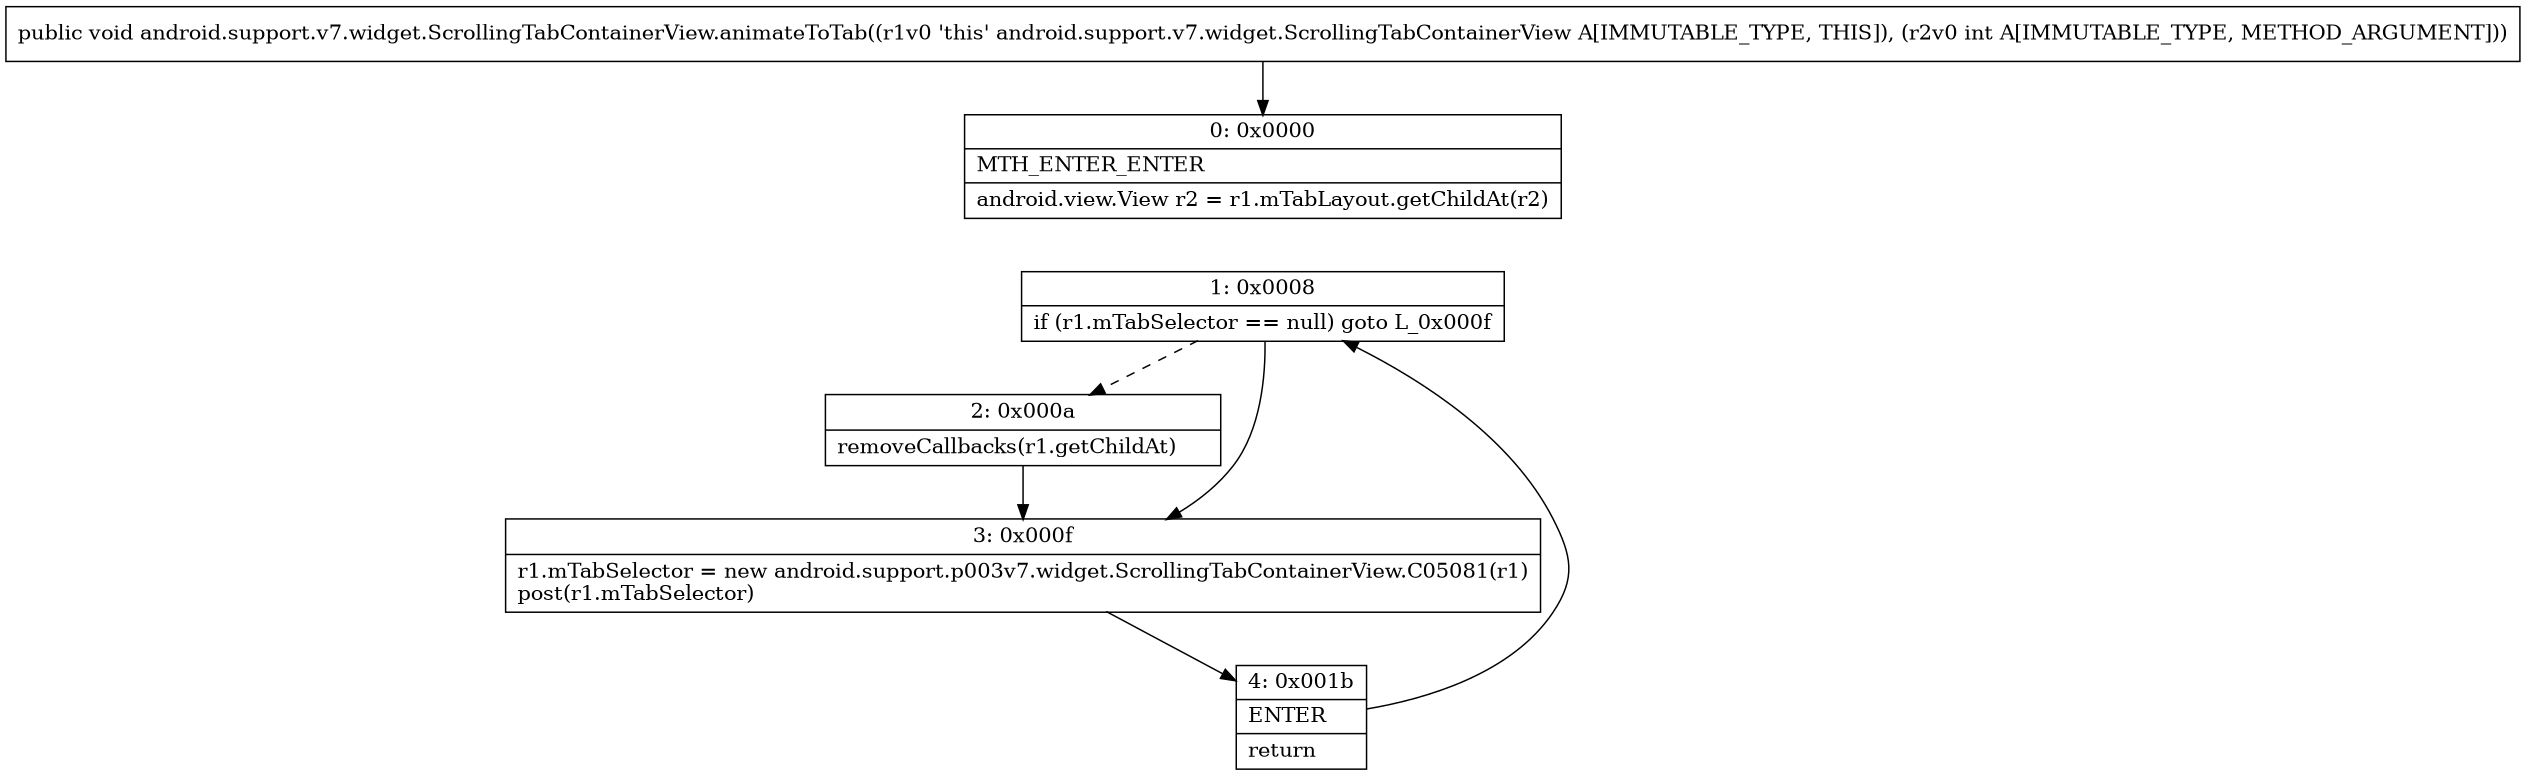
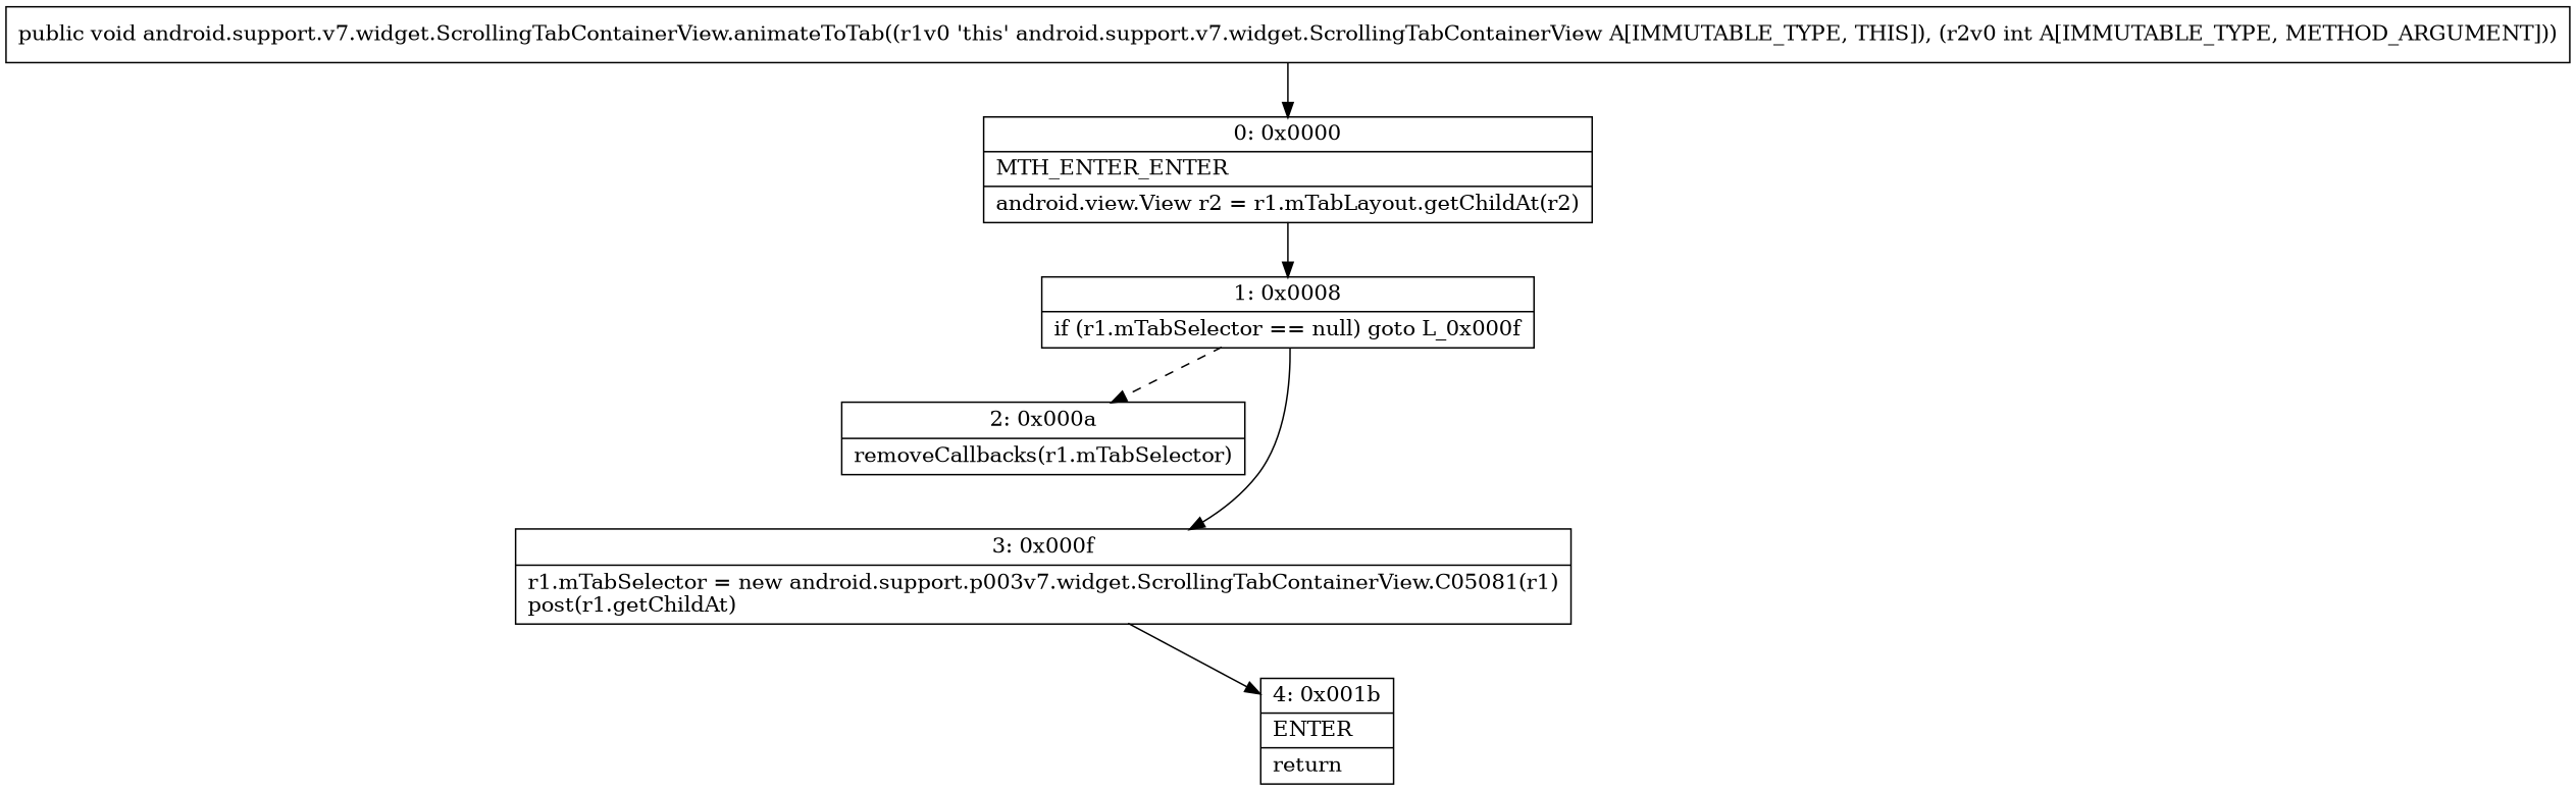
  digraph {
    node [shape=record]
    n1 [label="{0\:\ 0x0000|MTH_ENTER_ENTER\l|android.view.View r2 = r1.mTabLayout.getChildAt(r2)\l}"]
    n2 [label="{1\:\ 0x0008|if (r1.mTabSelector == null) goto L_0x000f\l}"]
-   n3 [label="{2\:\ 0x000a|removeCallbacks(r1.getChildAt)\l}"]
-   n4 [label="{3\:\ 0x000f|r1.mTabSelector = new android.support.p003v7.widget.ScrollingTabContainerView.C05081(r1)\lpost(r1.mTabSelector)\l}"]
+   n3 [label="{2\:\ 0x000a|removeCallbacks(r1.mTabSelector)\l}"]
+   n4 [label="{3\:\ 0x000f|r1.mTabSelector = new android.support.p003v7.widget.ScrollingTabContainerView.C05081(r1)\lpost(r1.getChildAt)\l}"]
    n5 [label="{4\:\ 0x001b|ENTER\l|return\l}"]
    n6 [label="{public void android.support.v7.widget.ScrollingTabContainerView.animateToTab((r1v0 'this' android.support.v7.widget.ScrollingTabContainerView A[IMMUTABLE_TYPE, THIS]), (r2v0 int A[IMMUTABLE_TYPE, METHOD_ARGUMENT])) }"]
-   n5 -> n2
+   n1 -> n2
    n2 -> n3 [style=dashed]
    n2 -> n4
-   n3 -> n4
    n4 -> n5
    n6 -> n1
  }
